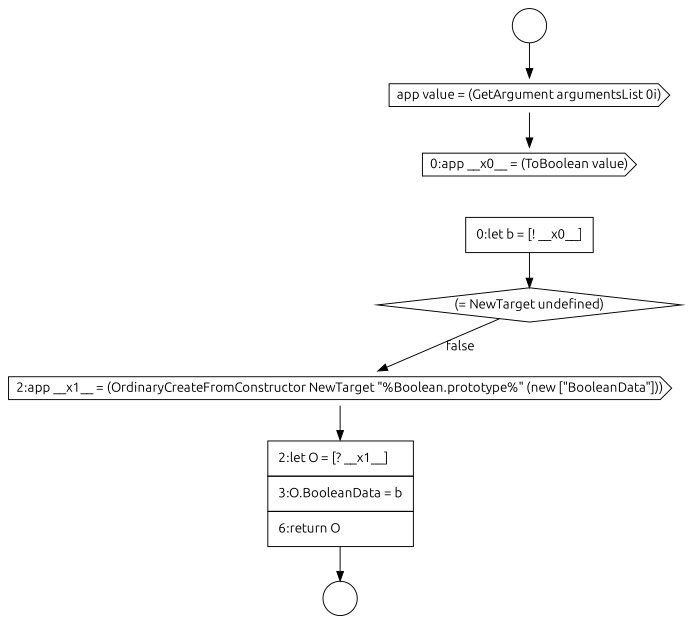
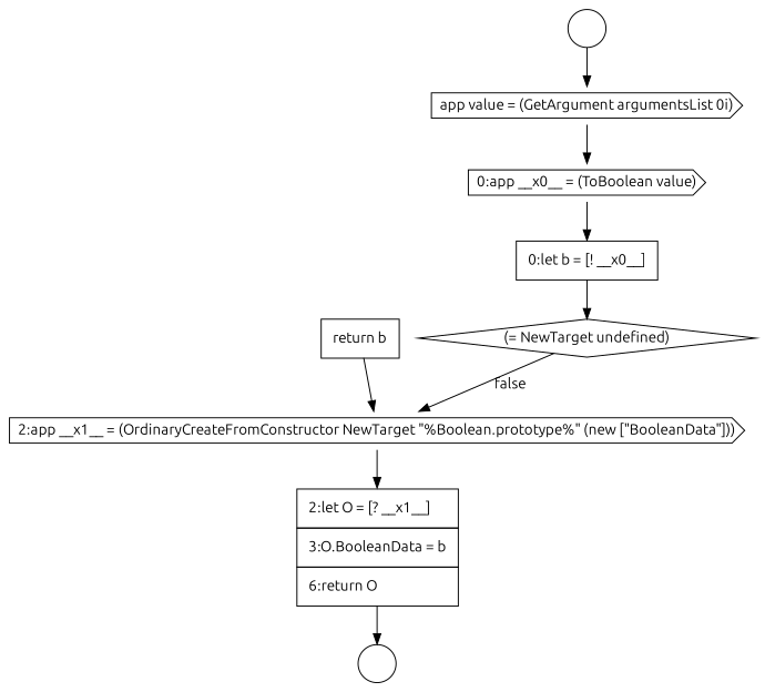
  digraph {
    fontname=Ubuntu
    node [color=black fillcolor=white fontname=Ubuntu shape=cds style=filled]
    edge [color=black fontname=Ubuntu]
    n1 [label=<<font color="black">0:app __x0__ = (ToBoolean value)</font>>]
    n2 [label=<<font color="black">     <table border="0" cellborder="1" cellspacing="0" cellpadding="10">       <tr><td align="left">0:let b = [! __x0__]</td></tr>     </table>   </font>> margin=0 shape=none]
    n3 [label=<<font color="black">(= NewTarget undefined)</font>> shape=diamond]
    n4 [label=<<font color="black">2:app __x1__ = (OrdinaryCreateFromConstructor NewTarget &quot;%Boolean.prototype%&quot; (new [&quot;BooleanData&quot;]))</font>>]
    n5 [label=<<font color="black">     <table border="0" cellborder="1" cellspacing="0" cellpadding="10">       <tr><td align="left">2:let O = [? __x1__]</td></tr>       <tr><td align="left">3:O.BooleanData = b</td></tr>       <tr><td align="left">6:return O</td></tr>     </table>   </font>> margin=0 shape=none]
    n6 [label=" " shape=circle]
    n7 [label=" " shape=circle]
    n8 [label=<<font color="black">app value = (GetArgument argumentsList 0i)</font>>]
+   n9 [label=<<font color="black">     <table border="0" cellborder="1" cellspacing="0" cellpadding="10">       <tr><td align="left">return b</td></tr>     </table>   </font>> margin=0 shape=none]
+   n1 -> n2
    n2 -> n3
    n3 -> n4 [label=<<font color="black">false</font>>]
    n4 -> n5
    n5 -> n6
    n7 -> n8
    n8 -> n1
+   n9 -> n4
  }
